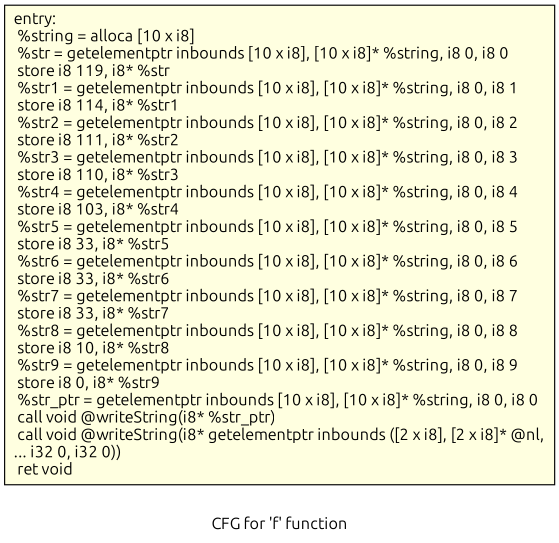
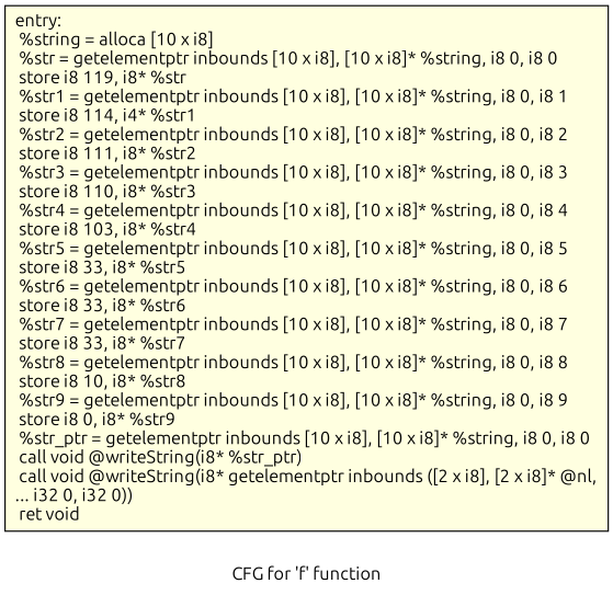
  digraph {
    label="CFG for 'f' function"
    fontname=Ubuntu
-   n1 [label="{entry:\l  %string = alloca [10 x i8]\l  %str = getelementptr inbounds [10 x i8], [10 x i8]* %string, i8 0, i8 0\l  store i8 119, i8* %str\l  %str1 = getelementptr inbounds [10 x i8], [10 x i8]* %string, i8 0, i8 1\l  store i8 114, i8* %str1\l  %str2 = getelementptr inbounds [10 x i8], [10 x i8]* %string, i8 0, i8 2\l  store i8 111, i8* %str2\l  %str3 = getelementptr inbounds [10 x i8], [10 x i8]* %string, i8 0, i8 3\l  store i8 110, i8* %str3\l  %str4 = getelementptr inbounds [10 x i8], [10 x i8]* %string, i8 0, i8 4\l  store i8 103, i8* %str4\l  %str5 = getelementptr inbounds [10 x i8], [10 x i8]* %string, i8 0, i8 5\l  store i8 33, i8* %str5\l  %str6 = getelementptr inbounds [10 x i8], [10 x i8]* %string, i8 0, i8 6\l  store i8 33, i8* %str6\l  %str7 = getelementptr inbounds [10 x i8], [10 x i8]* %string, i8 0, i8 7\l  store i8 33, i8* %str7\l  %str8 = getelementptr inbounds [10 x i8], [10 x i8]* %string, i8 0, i8 8\l  store i8 10, i8* %str8\l  %str9 = getelementptr inbounds [10 x i8], [10 x i8]* %string, i8 0, i8 9\l  store i8 0, i8* %str9\l  %str_ptr = getelementptr inbounds [10 x i8], [10 x i8]* %string, i8 0, i8 0\l  call void @writeString(i8* %str_ptr)\l  call void @writeString(i8* getelementptr inbounds ([2 x i8], [2 x i8]* @nl,\l... i32 0, i32 0))\l  ret void\l}" shape=record style=filled fillcolor=lightyellow color=black fontname=Ubuntu]
+   n1 [label="{entry:\l  %string = alloca [10 x i8]\l  %str = getelementptr inbounds [10 x i8], [10 x i8]* %string, i8 0, i8 0\l  store i8 119, i8* %str\l  %str1 = getelementptr inbounds [10 x i8], [10 x i8]* %string, i8 0, i8 1\l  store i8 114, i4* %str1\l  %str2 = getelementptr inbounds [10 x i8], [10 x i8]* %string, i8 0, i8 2\l  store i8 111, i8* %str2\l  %str3 = getelementptr inbounds [10 x i8], [10 x i8]* %string, i8 0, i8 3\l  store i8 110, i8* %str3\l  %str4 = getelementptr inbounds [10 x i8], [10 x i8]* %string, i8 0, i8 4\l  store i8 103, i8* %str4\l  %str5 = getelementptr inbounds [10 x i8], [10 x i8]* %string, i8 0, i8 5\l  store i8 33, i8* %str5\l  %str6 = getelementptr inbounds [10 x i8], [10 x i8]* %string, i8 0, i8 6\l  store i8 33, i8* %str6\l  %str7 = getelementptr inbounds [10 x i8], [10 x i8]* %string, i8 0, i8 7\l  store i8 33, i8* %str7\l  %str8 = getelementptr inbounds [10 x i8], [10 x i8]* %string, i8 0, i8 8\l  store i8 10, i8* %str8\l  %str9 = getelementptr inbounds [10 x i8], [10 x i8]* %string, i8 0, i8 9\l  store i8 0, i8* %str9\l  %str_ptr = getelementptr inbounds [10 x i8], [10 x i8]* %string, i8 0, i8 0\l  call void @writeString(i8* %str_ptr)\l  call void @writeString(i8* getelementptr inbounds ([2 x i8], [2 x i8]* @nl,\l... i32 0, i32 0))\l  ret void\l}" shape=record style=filled fillcolor=lightyellow color=black fontname=Ubuntu]
  }
